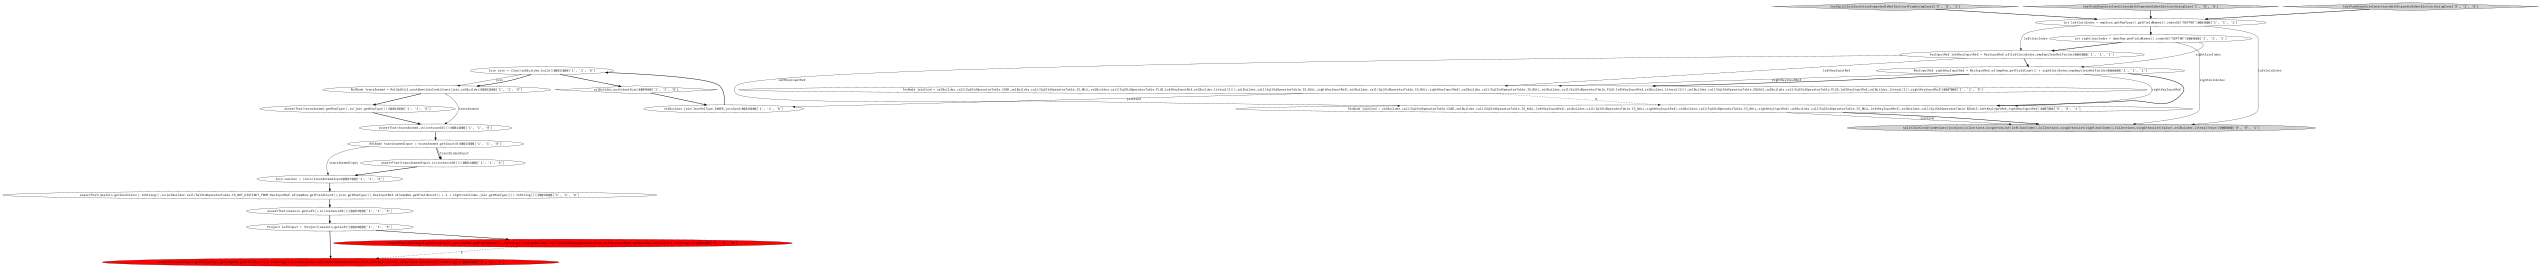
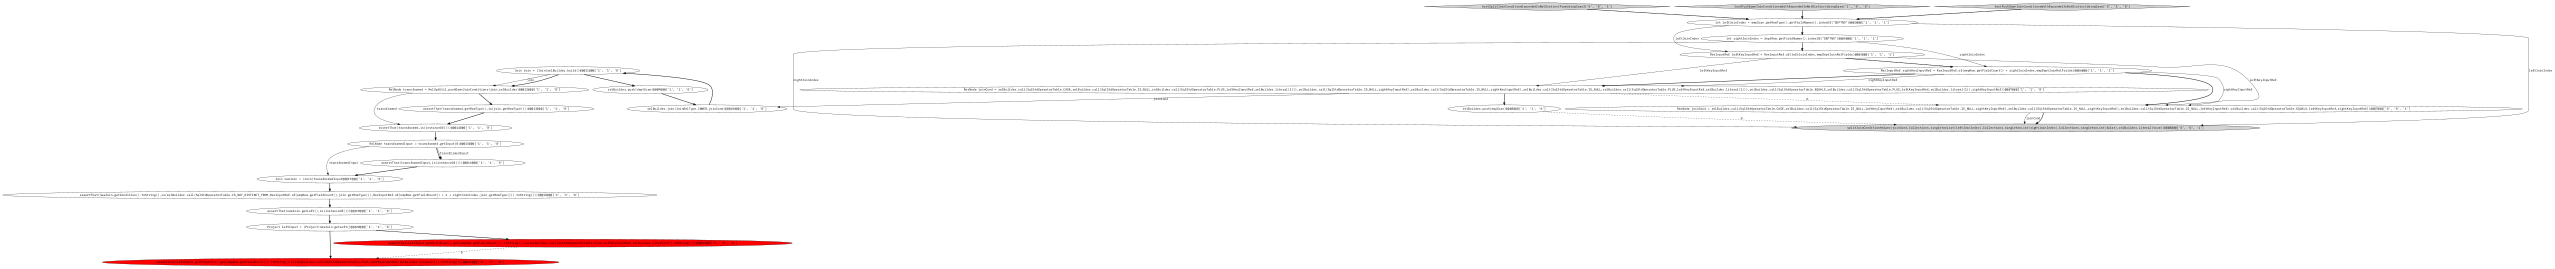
  digraph {
    fontname="IBM Plex Mono"
    node [fillcolor=white fontname="IBM Plex Mono" shape=ellipse style=filled]
    edge [fontname="IBM Plex Mono" style=bold]
    n1 [label="RelNode transformed = RelOptUtil.pushDownJoinConditions(join,relBuilder)@@@12@@@['1', '1', '0']"]
    n2 [label="assertThat(transformed,is(instanceOf()))@@@14@@@['1', '1', '0']"]
    n3 [label="assertThat(transformed.getRowType(),is(join.getRowType()))@@@13@@@['1', '1', '0']"]
    n4 [label="RelNode transformedInput = transformed.getInput(0)@@@15@@@['1', '1', '0']"]
    n5 [label="assertThat(newJoin.getLeft(),is(instanceOf()))@@@19@@@['1', '1', '0']"]
    n6 [label="Project leftInput = (Project)newJoin.getLeft()@@@20@@@['1', '1', '0']"]
    n7 [fillcolor=red label="assertThat(leftInput.getChildExps().get(empRow.getFieldCount()).toString(),is(relBuilder.call(SqlStdOperatorTable.PLUS,leftKeyInputRef,relBuilder.literal(1)).toString()))@@@21@@@['1', '0', '0']"]
    n8 [fillcolor=red label="assertThat(leftInput.getProjects().get(empRow.getFieldCount()).toString(),is(relBuilder.call(SqlStdOperatorTable.PLUS,leftKeyInputRef,relBuilder.literal(1)).toString()))@@@21@@@['0', '1', '0']"]
    n9 [label="assertThat(transformedInput,is(instanceOf()))@@@16@@@['1', '1', '0']"]
    n10 [label="Join newJoin = (Join)transformedInput@@@17@@@['1', '1', '0']"]
    n11 [label="assertThat(newJoin.getCondition().toString(),is(relBuilder.call(SqlStdOperatorTable.IS_NOT_DISTINCT_FROM,RexInputRef.of(empRow.getFieldCount(),join.getRowType()),RexInputRef.of(empRow.getFieldCount() + 1 + rightJoinIndex,join.getRowType())).toString()))@@@18@@@['1', '1', '0']"]
    n12 [label="Join join = (Join)relBuilder.build()@@@11@@@['1', '1', '0']"]
-   n13 [label="relBuilder.push(deptScan)@@@9@@@['1', '1', '0']" shape=diamond]
+   n13 [label="relBuilder.push(deptScan)@@@9@@@['1', '1', '0']"]
    n14 [label="relBuilder.join(JoinRelType.INNER,joinCond)@@@10@@@['1', '1', '0']"]
    n15 [label="RexInputRef leftKeyInputRef = RexInputRef.of(leftJoinIndex,empDeptJoinRelFields)@@@5@@@['1', '1', '1']"]
    n16 [label="RexNode joinCond = relBuilder.call(SqlStdOperatorTable.CASE,relBuilder.call(SqlStdOperatorTable.IS_NULL,relBuilder.call(SqlStdOperatorTable.PLUS,leftKeyInputRef,relBuilder.literal(1))),relBuilder.call(SqlStdOperatorTable.IS_NULL,rightKeyInputRef),relBuilder.call(SqlStdOperatorTable.IS_NULL,rightKeyInputRef),relBuilder.call(SqlStdOperatorTable.IS_NULL,relBuilder.call(SqlStdOperatorTable.PLUS,leftKeyInputRef,relBuilder.literal(1))),relBuilder.call(SqlStdOperatorTable.EQUALS,relBuilder.call(SqlStdOperatorTable.PLUS,leftKeyInputRef,relBuilder.literal(1)),rightKeyInputRef))@@@7@@@['1', '1', '0']"]
    n17 [label="RexNode joinCond = relBuilder.call(SqlStdOperatorTable.CASE,relBuilder.call(SqlStdOperatorTable.IS_NULL,leftKeyInputRef),relBuilder.call(SqlStdOperatorTable.IS_NULL,rightKeyInputRef),relBuilder.call(SqlStdOperatorTable.IS_NULL,rightKeyInputRef),relBuilder.call(SqlStdOperatorTable.IS_NULL,leftKeyInputRef),relBuilder.call(SqlStdOperatorTable.EQUALS,leftKeyInputRef,rightKeyInputRef))@@@7@@@['0', '0', '1']"]
    n18 [label="RexInputRef rightKeyInputRef = RexInputRef.of(empRow.getFieldCount() + rightJoinIndex,empDeptJoinRelFields)@@@6@@@['1', '1', '1']"]
+   n19 [label="relBuilder.push(empScan)@@@8@@@['1', '1', '0']"]
    n20 [fillcolor=lightgray label="splitJoinConditionHelper(joinCond,Collections.singletonList(leftJoinIndex),Collections.singletonList(rightJoinIndex),Collections.singletonList(false),relBuilder.literal(true))@@@8@@@['0', '0', '1']"]
    n21 [label="int leftJoinIndex = empScan.getRowType().getFieldNames().indexOf(\"DEPTNO\")@@@3@@@['1', '1', '1']"]
    n22 [label="int rightJoinIndex = deptRow.getFieldNames().indexOf(\"DEPTNO\")@@@4@@@['1', '1', '1']"]
    n23 [fillcolor=lightgray label="testSplitJoinConditionExpandedIsNotDistinctFromUsingCase2['0', '0', '1']" shape=diamond]
    n24 [fillcolor=lightgray label="testPushDownJoinConditionsWithExpandedIsNotDistinctUsingCase['1', '0', '0']" shape=diamond]
    n25 [fillcolor=lightgray label="testPushDownJoinConditionsWithExpandedIsNotDistinctUsingCase['0', '1', '0']" shape=diamond]
    n1 -> n2 [label=transformed style=solid]
    n1 -> n3
    n2 -> n4
    n3 -> n2
    n4 -> n9
    n4 -> n9 [label=transformedInput style=solid]
    n4 -> n10 [label=transformedInput style=solid]
    n5 -> n6
    n6 -> n7
    n6 -> n8
    n7 -> n8 [label=0 style=dashed]
    n9 -> n10
    n10 -> n11
    n11 -> n5
    n12 -> n1 [label=join style=solid]
    n12 -> n1
    n12 -> n13
    n13 -> n14
    n14 -> n12
    n15 -> n16 [label=leftKeyInputRef style=solid]
    n15 -> n17 [label=leftKeyInputRef style=solid]
    n15 -> n18
    n16 -> n14 [label=joinCond style=solid]
    n16 -> n17 [label=0 style=dashed]
+   n16 -> n19
    n17 -> n20 [label=joinCond style=solid]
    n17 -> n20
    n18 -> n16 [label=rightKeyInputRef style=solid]
    n18 -> n16
    n18 -> n17 [label=rightKeyInputRef style=solid]
    n18 -> n17
+   n19 -> n20 [label=0 style=dashed]
    n21 -> n15 [label=leftJoinIndex style=solid]
    n21 -> n20 [label=leftJoinIndex style=solid]
    n21 -> n22
    n22 -> n15
    n22 -> n18 [label=rightJoinIndex style=solid]
    n22 -> n20 [label=rightJoinIndex style=solid]
    n23 -> n21
    n24 -> n21
    n25 -> n21
  }
